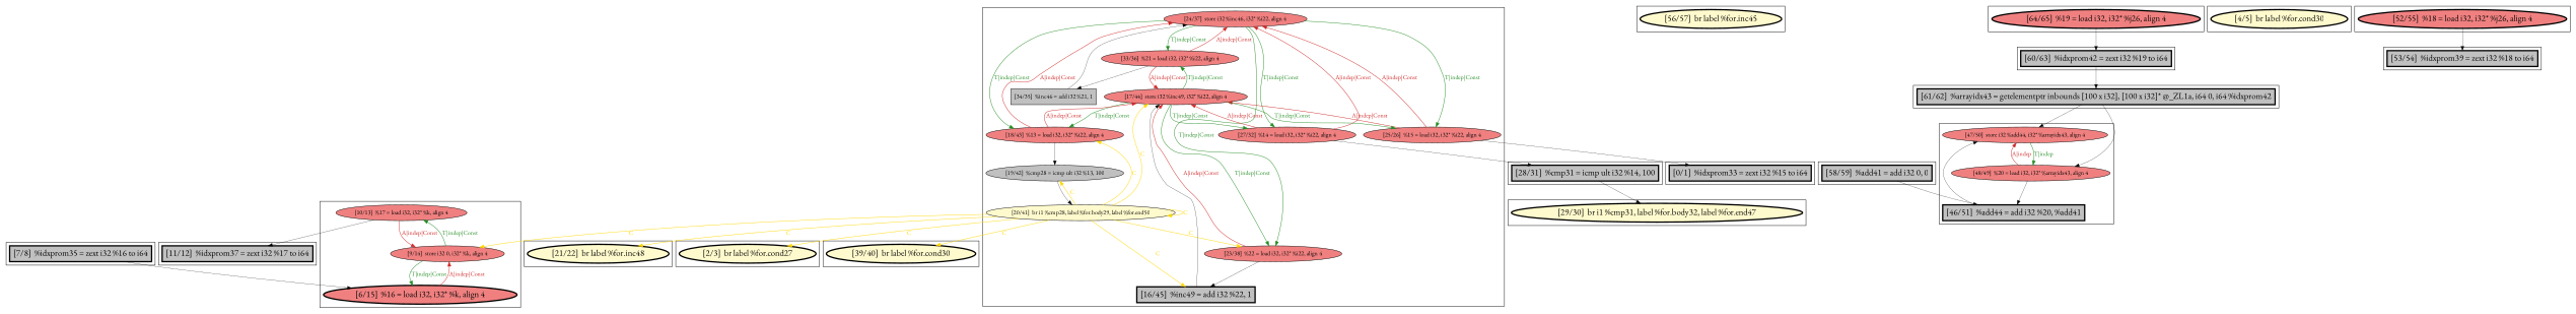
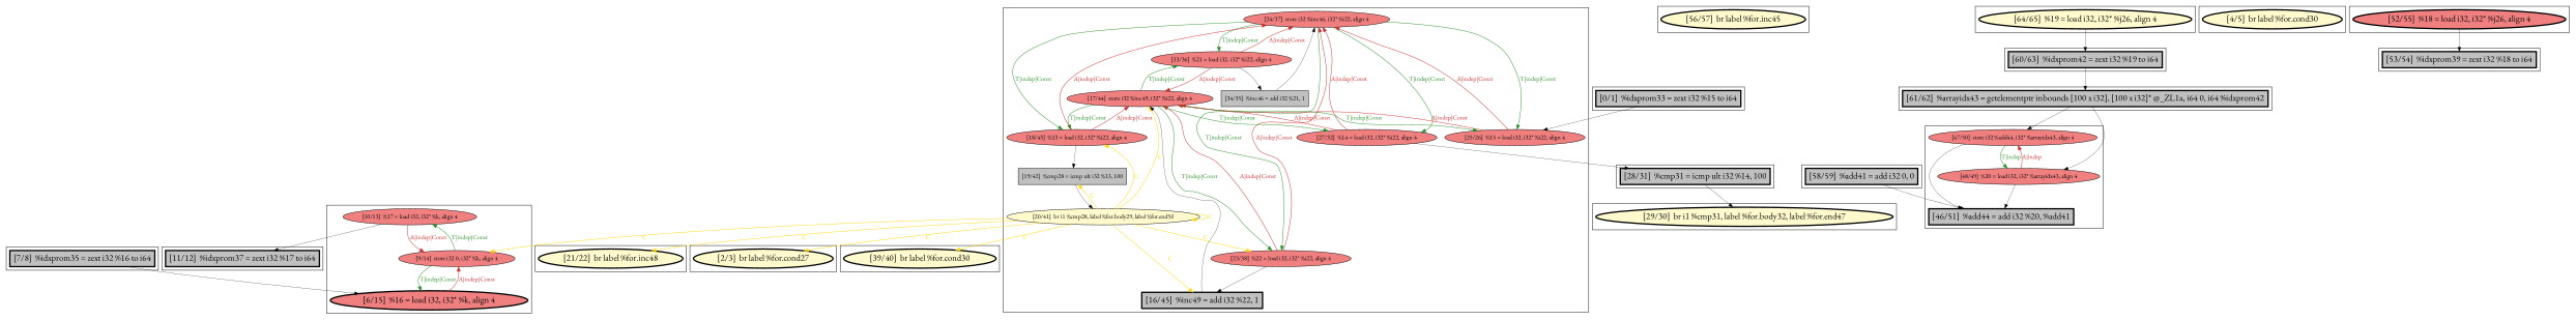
  digraph {
    fontname="EB Garamond"
    node [fillcolor=lightcoral fontname="EB Garamond" fontsize=20 penwidth=3.0 shape=ellipse style=filled]
    edge [color=black fontcolor=black fontname="EB Garamond" penwidth=1.0 style=solid]
    n1 [fillcolor=lemonchiffon label="[21/22]  br label %for.inc48"]
    n2 [fillcolor=lemonchiffon label="[29/30]  br i1 %cmp31, label %for.body32, label %for.end47"]
    n3 [fillcolor=lemonchiffon label="[56/57]  br label %for.inc45"]
    n4 [fillcolor=grey label="[11/12]  %idxprom37 = zext i32 %17 to i64" shape=rectangle]
    n5 [fillcolor=grey label="[58/59]  %add41 = add i32 0, 0" shape=rectangle]
    n6 [fillcolor=lemonchiffon label="[4/5]  br label %for.cond30"]
    n7 [fillcolor=lemonchiffon label="[2/3]  br label %for.cond27"]
    n8 [label="[10/13]  %17 = load i32, i32* %k, align 4" fontsize="" penwidth=""]
    n9 [label="[9/14]  store i32 0, i32* %k, align 4" fontsize="" penwidth=""]
    n10 [label="[6/15]  %16 = load i32, i32* %k, align 4"]
    n11 [label="[52/55]  %18 = load i32, i32* %j26, align 4"]
    n12 [fillcolor=grey label="[0/1]  %idxprom33 = zext i32 %15 to i64" shape=rectangle]
    n13 [fillcolor=grey label="[61/62]  %arrayidx43 = getelementptr inbounds [100 x i32], [100 x i32]* @_ZL1a, i64 0, i64 %idxprom42" shape=rectangle]
    n14 [fillcolor=lemonchiffon label="[39/40]  br label %for.cond30"]
    n15 [fillcolor=grey label="[7/8]  %idxprom35 = zext i32 %16 to i64" shape=rectangle]
-   n16 [label="[64/65]  %19 = load i32, i32* %j26, align 4"]
+   n16 [fillcolor=lemonchiffon label="[64/65]  %19 = load i32, i32* %j26, align 4"]
    n17 [fillcolor=grey label="[60/63]  %idxprom42 = zext i32 %19 to i64" shape=rectangle]
    n18 [fillcolor=grey label="[28/31]  %cmp31 = icmp ult i32 %14, 100" shape=rectangle]
    n19 [label="[47/50]  store i32 %add44, i32* %arrayidx43, align 4" fontsize="" penwidth=""]
    n20 [label="[48/49]  %20 = load i32, i32* %arrayidx43, align 4" fontsize="" penwidth=""]
    n21 [fillcolor=grey label="[46/51]  %add44 = add i32 %20, %add41" shape=rectangle]
    n22 [label="[24/37]  store i32 %inc46, i32* %i22, align 4" fontsize="" penwidth=""]
    n23 [label="[33/36]  %21 = load i32, i32* %i22, align 4" fontsize="" penwidth=""]
    n24 [label="[27/32]  %14 = load i32, i32* %i22, align 4" fontsize="" penwidth=""]
    n25 [label="[23/38]  %22 = load i32, i32* %i22, align 4" fontsize="" penwidth=""]
    n26 [label="[25/26]  %15 = load i32, i32* %i22, align 4" fontsize="" penwidth=""]
    n27 [label="[17/44]  store i32 %inc49, i32* %i22, align 4" fontsize="" penwidth=""]
    n28 [label="[18/43]  %13 = load i32, i32* %i22, align 4" fontsize="" penwidth=""]
    n29 [fillcolor=lemonchiffon label="[20/41]  br i1 %cmp28, label %for.body29, label %for.end50" fontsize="" penwidth=""]
-   n30 [fillcolor=grey label="[19/42]  %cmp28 = icmp ult i32 %13, 100" fontsize="" penwidth=""]
+   n30 [fillcolor=grey label="[19/42]  %cmp28 = icmp ult i32 %13, 100" shape=rectangle fontsize="" penwidth=""]
    n31 [fillcolor=grey label="[16/45]  %inc49 = add i32 %22, 1" shape=rectangle]
    n32 [fillcolor=grey label="[34/35]  %inc46 = add i32 %21, 1" shape=rectangle fontsize="" penwidth=""]
    n33 [fillcolor=grey label="[53/54]  %idxprom39 = zext i32 %18 to i64" shape=rectangle]
    subgraph cluster_1 {
      n1
    }
    subgraph cluster_2 {
      n2
    }
    subgraph cluster_3 {
      n3
    }
    subgraph cluster_4 {
      n4
    }
    subgraph cluster_5 {
      n5
    }
    subgraph cluster_6 {
      n6
    }
    subgraph cluster_7 {
      n7
    }
    subgraph cluster_8 {
      n8
      n9
      n10
    }
    subgraph cluster_9 {
      n11
    }
    subgraph cluster_10 {
      n12
    }
    subgraph cluster_11 {
      n13
    }
    subgraph cluster_12 {
      n14
    }
    subgraph cluster_13 {
      n15
    }
    subgraph cluster_14 {
      n16
    }
    subgraph cluster_15 {
      n17
    }
    subgraph cluster_16 {
      n18
    }
    subgraph cluster_17 {
      n19
      n20
      n21
    }
    subgraph cluster_18 {
      n22
      n23
      n24
      n25
      n26
      n27
      n28
      n29
      n30
      n31
      n32
    }
    subgraph cluster_19 {
      n33
    }
    n5 -> n21 [penwidth=0.5]
    n8 -> n4 [penwidth=0.5]
    n8 -> n9 [color=firebrick3 fontcolor=firebrick3 label="A|indep|Const"]
    n9 -> n8 [color=forestgreen fontcolor=forestgreen label="T|indep|Const"]
    n9 -> n10 [color=forestgreen fontcolor=forestgreen label="T|indep|Const"]
    n10 -> n9 [color=firebrick3 fontcolor=firebrick3 label="A|indep|Const"]
    n11 -> n33 [penwidth=0.5]
    n13 -> n19 [penwidth=0.5]
    n13 -> n20 [penwidth=0.5]
    n15 -> n10 [penwidth=0.5]
    n16 -> n17 [penwidth=0.5]
    n17 -> n13 [penwidth=0.5]
    n18 -> n2 [penwidth=0.5]
    n19 -> n20 [color=forestgreen fontcolor=forestgreen label="T|indep"]
    n20 -> n19 [color=firebrick3 fontcolor=firebrick3 label="A|indep"]
    n20 -> n21 [penwidth=0.5]
-   n21 -> n19 [penwidth=0.5]
+   n19 -> n21 [penwidth=0.5]
    n22 -> n23 [color=forestgreen fontcolor=forestgreen label="T|indep|Const"]
    n22 -> n24 [color=forestgreen fontcolor=forestgreen label="T|indep|Const"]
    n22 -> n25 [color=forestgreen fontcolor=forestgreen label="T|indep|Const"]
    n22 -> n26 [color=forestgreen fontcolor=forestgreen label="T|indep|Const"]
    n22 -> n28 [color=forestgreen fontcolor=forestgreen label="T|indep|Const"]
    n23 -> n22 [color=firebrick3 fontcolor=firebrick3 label="A|indep|Const"]
    n23 -> n27 [color=firebrick3 fontcolor=firebrick3 label="A|indep|Const"]
    n23 -> n32 [penwidth=0.5]
    n24 -> n18 [penwidth=0.5]
    n24 -> n22 [color=firebrick3 fontcolor=firebrick3 label="A|indep|Const"]
    n24 -> n27 [color=firebrick3 fontcolor=firebrick3 label="A|indep|Const"]
+   n25 -> n22 [color=firebrick3 fontcolor=firebrick3 label="A|indep|Const"]
    n25 -> n27 [color=firebrick3 fontcolor=firebrick3 label="A|indep|Const"]
    n25 -> n31 [penwidth=0.5]
-   n26 -> n12 [penwidth=0.5]
+   n12 -> n26 [penwidth=0.5]
    n26 -> n22 [color=firebrick3 fontcolor=firebrick3 label="A|indep|Const"]
    n26 -> n27 [color=firebrick3 fontcolor=firebrick3 label="A|indep|Const"]
    n27 -> n23 [color=forestgreen fontcolor=forestgreen label="T|indep|Const"]
    n27 -> n24 [color=forestgreen fontcolor=forestgreen label="T|indep|Const"]
    n27 -> n25 [color=forestgreen fontcolor=forestgreen label="T|indep|Const"]
    n27 -> n26 [color=forestgreen fontcolor=forestgreen label="T|indep|Const"]
    n27 -> n28 [color=forestgreen fontcolor=forestgreen label="T|indep|Const"]
    n28 -> n22 [color=firebrick3 fontcolor=firebrick3 label="A|indep|Const"]
    n28 -> n27 [color=firebrick3 fontcolor=firebrick3 label="A|indep|Const"]
    n28 -> n30 [penwidth=0.5]
    n29 -> n1 [color=gold fontcolor=gold label=C]
    n29 -> n7 [color=gold fontcolor=gold label=C]
    n29 -> n9 [color=gold fontcolor=gold label=C]
    n29 -> n14 [color=gold fontcolor=gold label=C]
    n29 -> n25 [color=gold fontcolor=gold label=C]
    n29 -> n27 [color=gold fontcolor=gold label=C]
    n29 -> n28 [color=gold fontcolor=gold label=C]
    n29 -> n29 [color=gold fontcolor=gold label=C]
    n29 -> n30 [color=gold fontcolor=gold label=C]
    n29 -> n31 [color=gold fontcolor=gold label=C]
    n30 -> n29 [penwidth=0.5]
    n31 -> n27 [penwidth=0.5]
    n32 -> n22 [penwidth=0.5]
  }
